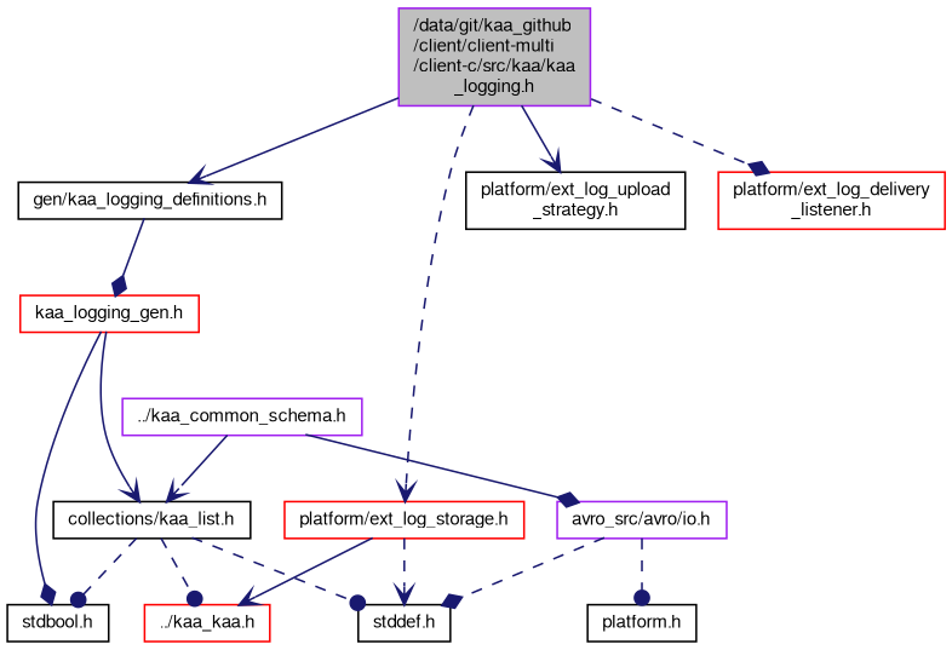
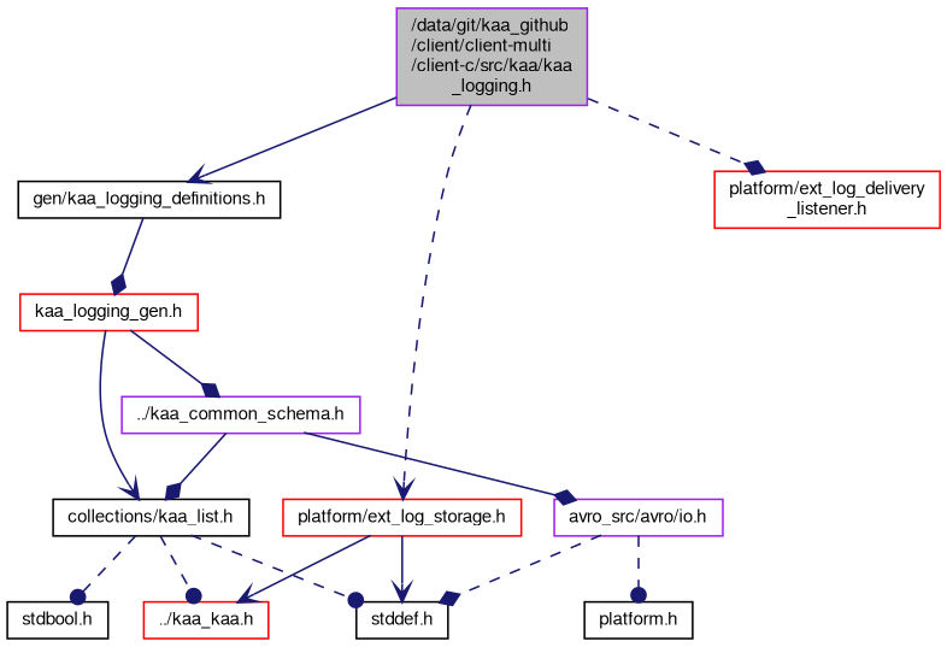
  digraph {
    node [color=black fontname=FreeSans fontsize=10 shape=record]
    edge [arrowhead=vee color=midnightblue fontname=FreeSans fontsize=10 labelfontname=FreeSans labelfontsize=10 style=solid]
    n1 [color=purple fillcolor=grey75 fontcolor=black height=0.2 label="/data/git/kaa_github\l/client/client-multi\l/client-c/src/kaa/kaa\l_logging.h" style=filled width=0.4]
    n2 [height=0.2 label="gen/kaa_logging_definitions.h" width=0.4]
    n3 [color=red height=0.2 label="platform/ext_log_storage.h" width=0.4]
-   n4 [height=0.2 label="platform/ext_log_upload\l_strategy.h" width=0.4]
    n5 [color=red height=0.2 label="platform/ext_log_delivery\l_listener.h" width=0.4]
    n6 [color=red height=0.2 label="kaa_logging_gen.h" width=0.4]
    n7 [height=0.2 label="stddef.h" width=0.4]
    n8 [color=red height=0.2 label="../kaa_kaa.h" width=0.4]
    n9 [color=purple height=0.2 label="../kaa_common_schema.h" width=0.4]
    n10 [height=0.2 label="collections/kaa_list.h" width=0.4]
    n11 [color=purple height=0.2 label="avro_src/avro/io.h" width=0.4]
    n12 [height=0.2 label="stdbool.h" width=0.4]
    n13 [height=0.2 label="platform.h" width=0.4]
    n1 -> n2
    n1 -> n3 [style=dashed]
-   n1 -> n4
    n1 -> n5 [arrowhead=diamond style=dashed]
    n2 -> n6 [arrowhead=diamond]
-   n3 -> n7 [style=dashed]
+   n3 -> n7
    n3 -> n8
-   n6 -> n12 [arrowhead=diamond]
+   n6 -> n9 [arrowhead=diamond]
    n6 -> n10
-   n9 -> n10
+   n9 -> n10 [arrowhead=diamond]
    n9 -> n11 [arrowhead=diamond]
    n10 -> n7 [arrowhead=dot style=dashed]
    n10 -> n8 [arrowhead=dot style=dashed]
    n10 -> n12 [arrowhead=dot style=dashed]
    n11 -> n7 [arrowhead=diamond style=dashed]
    n11 -> n13 [arrowhead=dot style=dashed]
  }
